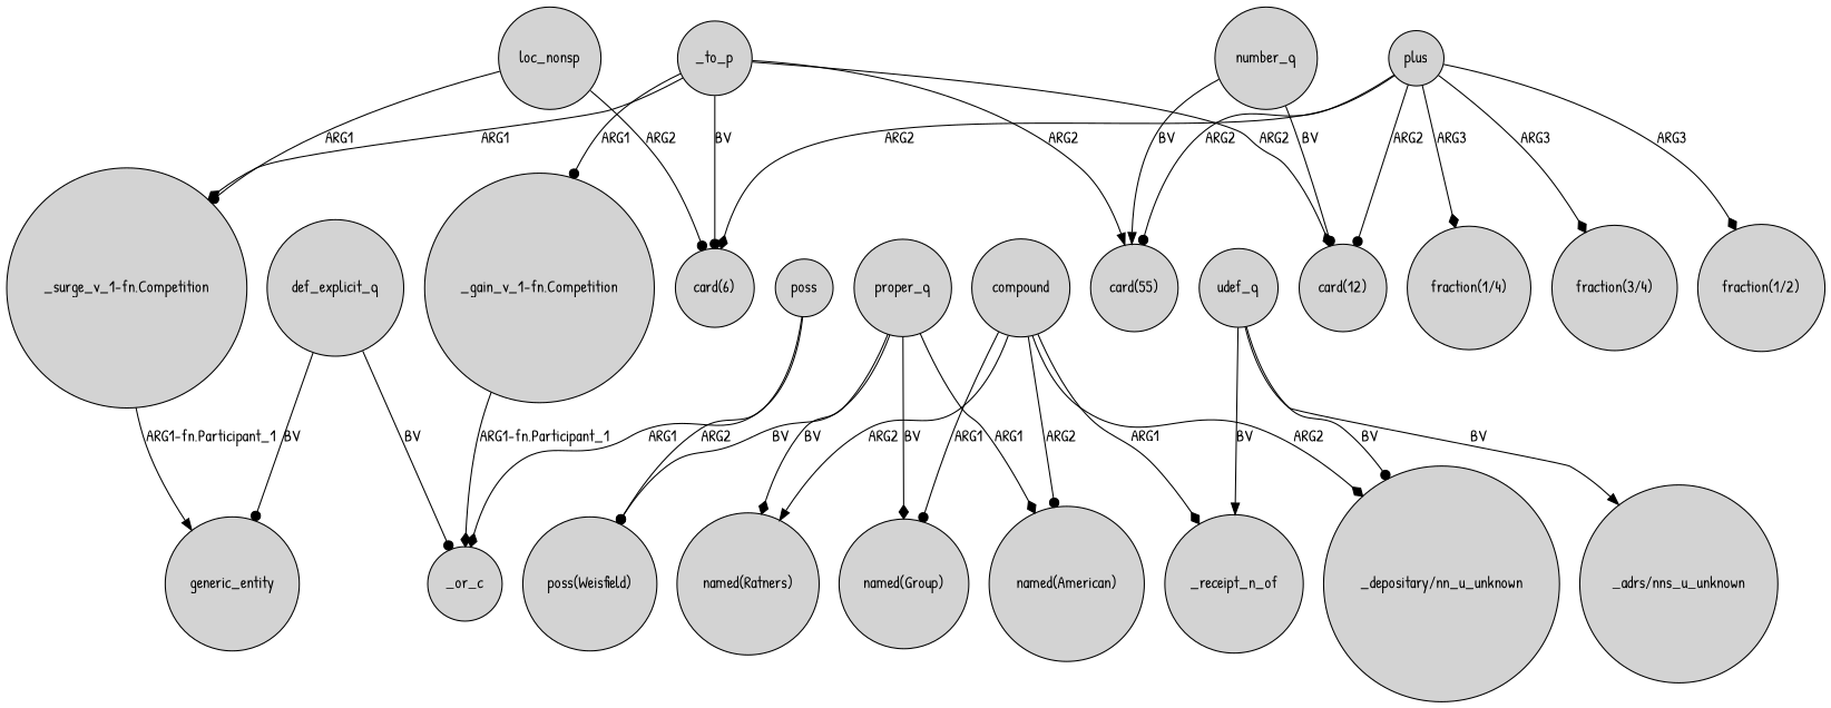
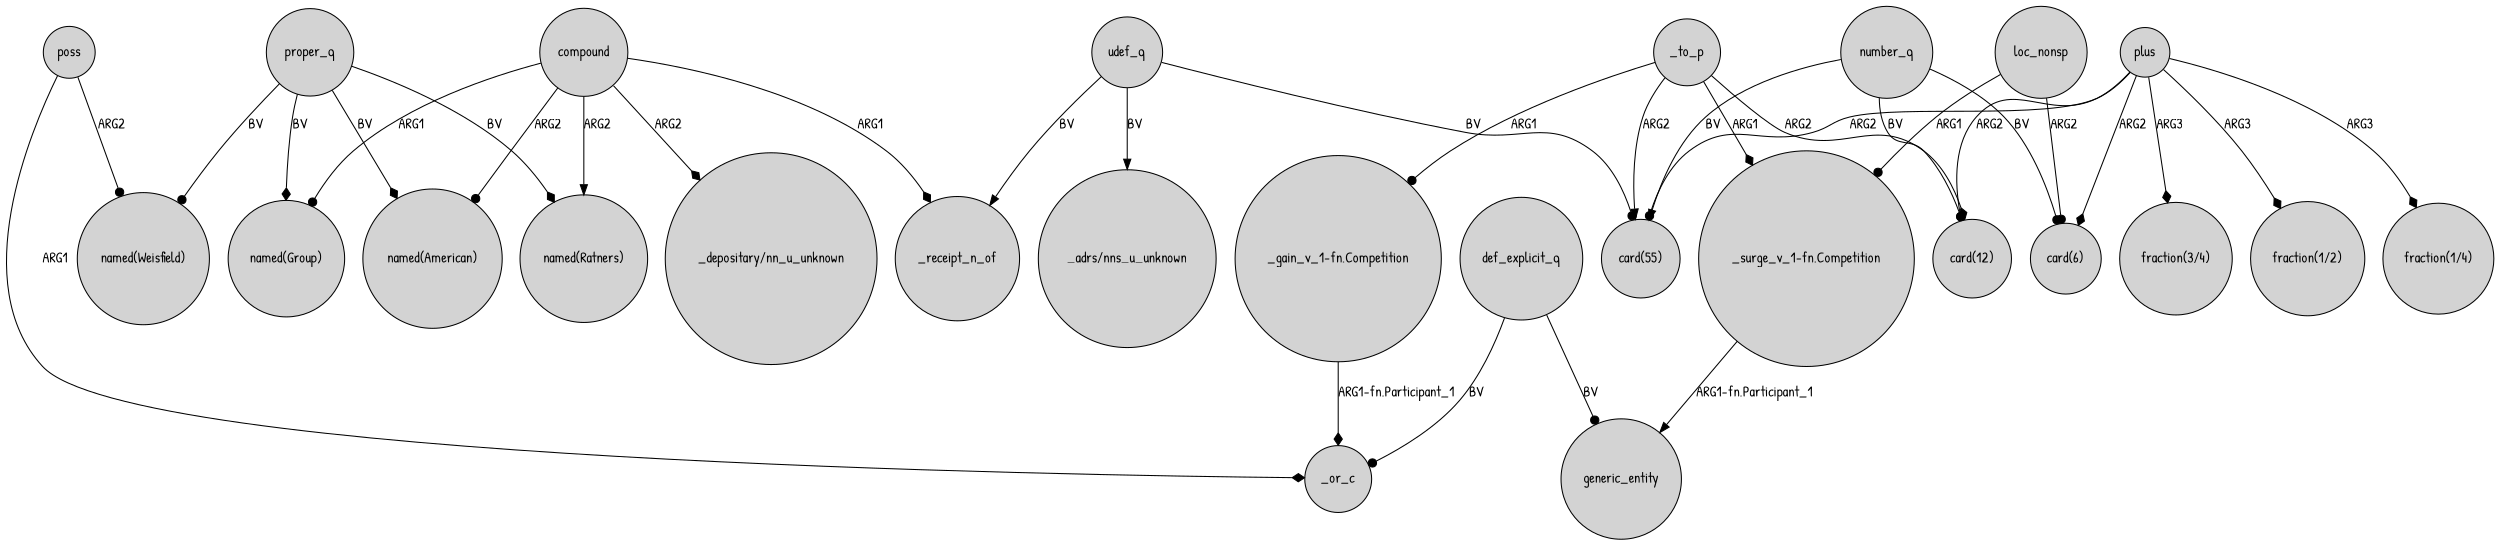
  digraph {
    fontname="Patrick Hand"
    node [fontname="Patrick Hand" shape=circle style=filled]
    edge [arrowhead=dot fontname="Patrick Hand"]
    def_explicit_q
    _or_c
    generic_entity
    plus
    "card(12)"
    "card(55)"
    "card(6)"
    "fraction(1/4)"
    "fraction(3/4)"
    "fraction(1/2)"
    udef_q
    "_depositary/nn_u_unknown"
    _receipt_n_of
    "_adrs/nns_u_unknown"
    poss
-   "named(Weisfield)" [label="poss(Weisfield)"]
+   "named(Weisfield)"
    number_q
    proper_q
    "named(Group)"
    "named(Ratners)"
    "named(American)"
    compound
    loc_nonsp
    "_surge_v_1-fn.Competition"
    _to_p
    "_gain_v_1-fn.Competition"
    def_explicit_q -> _or_c [label=BV]
    def_explicit_q -> generic_entity [label=BV]
    plus -> "card(12)" [label=ARG2]
    plus -> "card(55)" [label=ARG2]
    plus -> "card(6)" [arrowhead=diamond label=ARG2]
    plus -> "fraction(1/4)" [arrowhead=diamond label=ARG3]
    plus -> "fraction(3/4)" [arrowhead=diamond label=ARG3]
    plus -> "fraction(1/2)" [arrowhead=diamond label=ARG3]
-   udef_q -> "_depositary/nn_u_unknown" [label=BV]
+   udef_q -> "card(55)" [label=BV]
    udef_q -> _receipt_n_of [arrowhead=normal label=BV]
    udef_q -> "_adrs/nns_u_unknown" [arrowhead=normal label=BV]
    poss -> _or_c [arrowhead=diamond label=ARG1]
    poss -> "named(Weisfield)" [label=ARG2]
    number_q -> "card(12)" [label=BV]
    number_q -> "card(55)" [arrowhead=normal label=BV]
-   _to_p -> "card(6)" [label=BV]
+   number_q -> "card(6)" [label=BV]
    proper_q -> "named(Weisfield)" [label=BV]
    proper_q -> "named(Group)" [arrowhead=diamond label=BV]
    proper_q -> "named(Ratners)" [arrowhead=diamond label=BV]
-   proper_q -> "named(American)" [arrowhead=diamond label=ARG1]
+   proper_q -> "named(American)" [arrowhead=diamond label=BV]
    compound -> "_depositary/nn_u_unknown" [arrowhead=diamond label=ARG2]
    compound -> _receipt_n_of [arrowhead=diamond label=ARG1]
    compound -> "named(Group)" [label=ARG1]
    compound -> "named(Ratners)" [arrowhead=normal label=ARG2]
    compound -> "named(American)" [label=ARG2]
    loc_nonsp -> "card(6)" [label=ARG2]
    loc_nonsp -> "_surge_v_1-fn.Competition" [label=ARG1]
    "_surge_v_1-fn.Competition" -> generic_entity [arrowhead=normal label="ARG1-fn.Participant_1"]
    _to_p -> "card(12)" [arrowhead=diamond label=ARG2]
    _to_p -> "card(55)" [arrowhead=normal label=ARG2]
    _to_p -> "_surge_v_1-fn.Competition" [arrowhead=diamond label=ARG1]
    _to_p -> "_gain_v_1-fn.Competition" [label=ARG1]
    "_gain_v_1-fn.Competition" -> _or_c [arrowhead=diamond label="ARG1-fn.Participant_1"]
  }
